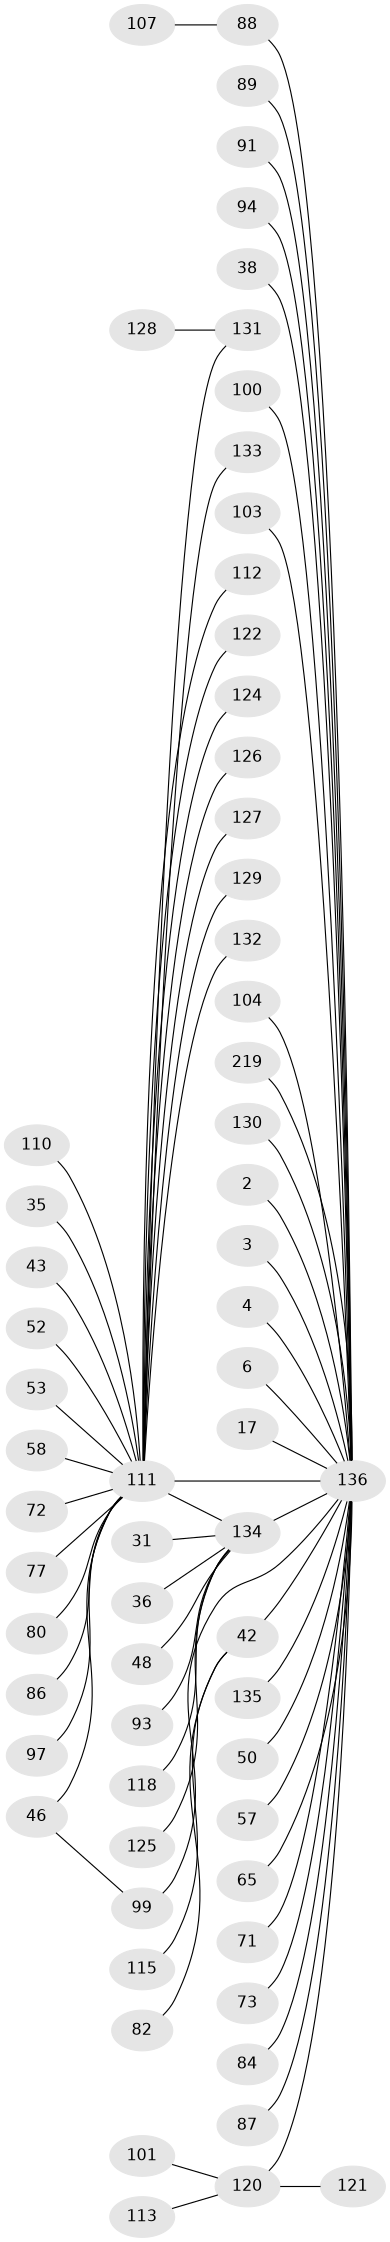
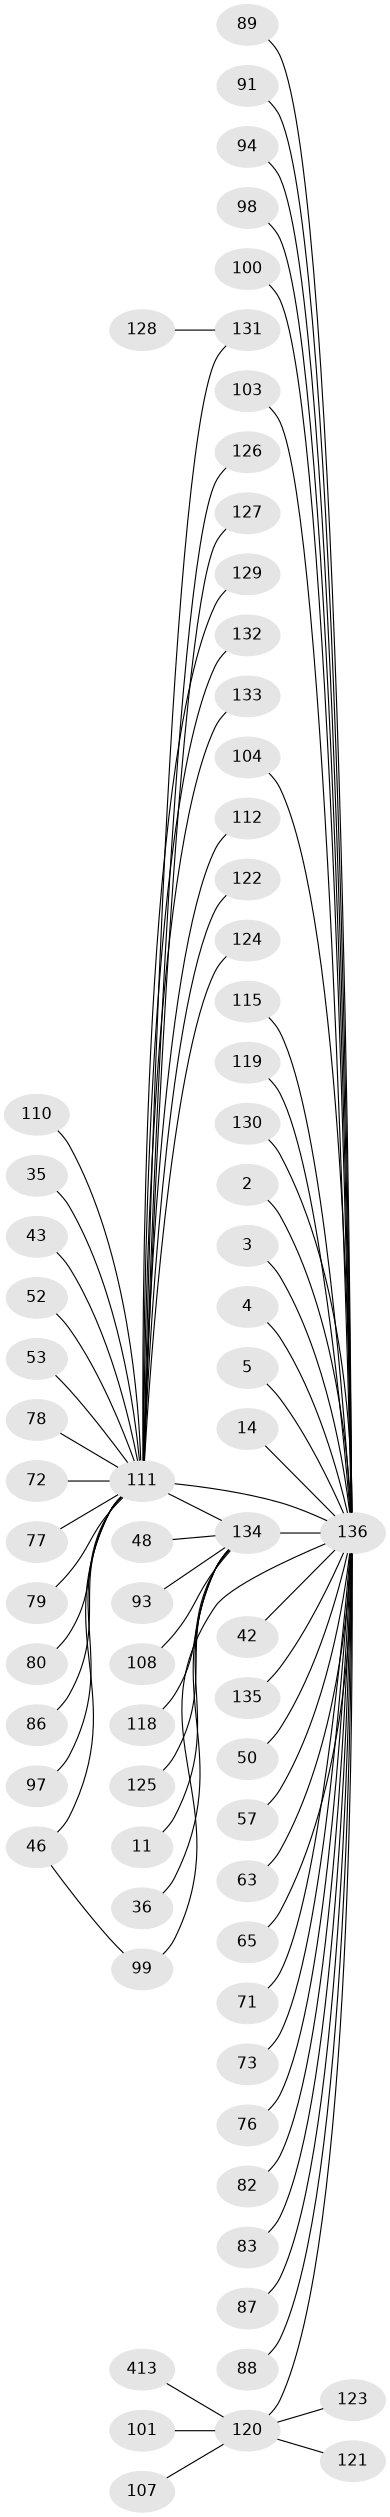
  graph {
    fontname="DejaVu Sans"
    rankdir=LR
    node [color=gray90 fontname="DejaVu Sans" style=filled]
    edge [fontname="DejaVu Sans"]
    136 [super="+16+55+62+26+78"]
    2
    3
    4
-   6
-   14 [label=17]
+   6 [label=5]
+   14
    134 [super="+7+11+19+114+117+81+45"]
-   31
+   31 [label=11]
    111 [super="+90"]
    112 [super="+92"]
    122 [super="+116"]
    124
    126
    127
    129
    131
    132
    133
    35
    36
    42
    43
    46 [super="+39"]
    99
    135 [super="+68"]
    48
    50
    52
    53
    57 [super="+30"]
-   58
+   58 [label=78]
+   63
    65
    71
    72
    73
+   76
    77
+   79
    80 [super="+49"]
    82
-   84
+   84 [label=83]
    86
    87
    88
    89
    91
    93
    94
    97 [super="+69"]
-   98 [label=38]
+   98
    100
    120 [super="+109+85+83+95"]
    121
+   123
    101
    103
    104 [super="+25"]
    107 [super="+74"]
+   108 [super="+102"]
    110
-   113
+   113 [label=413]
    115
    118
-   119 [label=219]
+   119
    125 [super="+40"]
    128
    130
    2 -- 136
    3 -- 136
    4 -- 136
    6 -- 136
    14 -- 136
    134 -- 136 [weight=13]
    31 -- 134
    111 -- 136 [weight=15]
    111 -- 134 [weight=5]
    111 -- 112
    111 -- 122
    111 -- 124
    111 -- 126
    111 -- 127
    111 -- 129
    111 -- 131
    111 -- 132
    111 -- 133
    35 -- 111
    36 -- 134
    42 -- 136
    43 -- 111
    46 -- 111 [weight=2]
    46 -- 99
    99 -- 136
    135 -- 136 [weight=2]
    48 -- 134
    50 -- 136
    52 -- 111
    53 -- 111
    57 -- 136
    58 -- 111
+   63 -- 136
    65 -- 136
    71 -- 136
    72 -- 111
    73 -- 136
+   76 -- 136
    77 -- 111
+   79 -- 111
    80 -- 111
-   82 -- 42
+   82 -- 136
    84 -- 136
    86 -- 111
    87 -- 136
    88 -- 136
    89 -- 136
    91 -- 136
    93 -- 134
    94 -- 136
    97 -- 111
    98 -- 136
    100 -- 136
    120 -- 136 [weight=4]
    120 -- 121
+   120 -- 123
    101 -- 120
    103 -- 136
    104 -- 136
-   107 -- 88
+   107 -- 120
+   108 -- 134
    110 -- 111
    113 -- 120
-   115 -- 42
+   115 -- 136
    118 -- 134
    119 -- 136
    125 -- 134
    128 -- 131
    130 -- 136
  }
